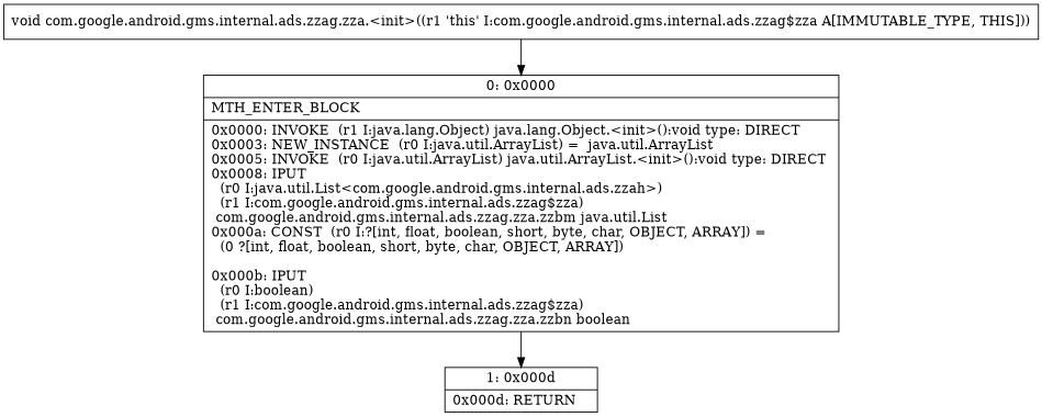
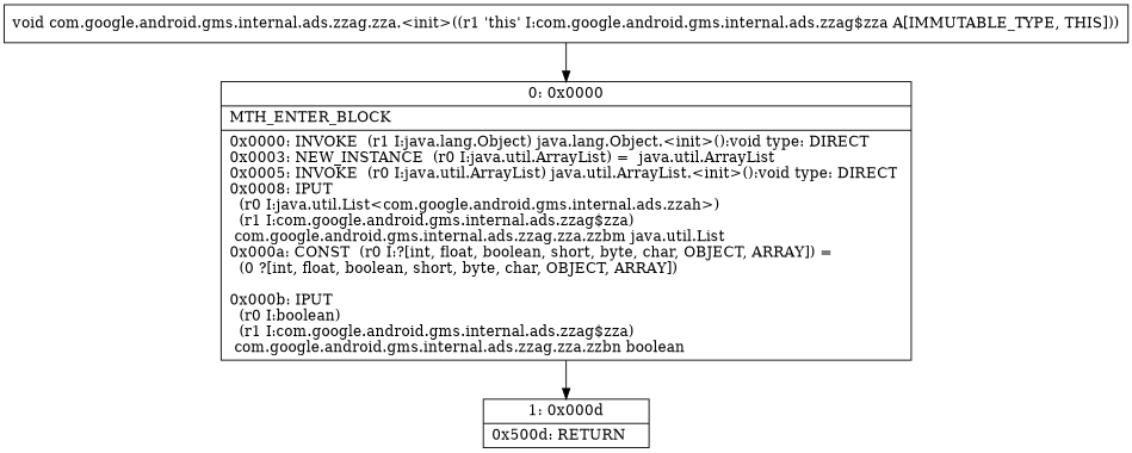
  digraph {
    node [shape=record]
    n1 [label="{0\:\ 0x0000|MTH_ENTER_BLOCK\l|0x0000: INVOKE  (r1 I:java.lang.Object) java.lang.Object.\<init\>():void type: DIRECT \l0x0003: NEW_INSTANCE  (r0 I:java.util.ArrayList) =  java.util.ArrayList \l0x0005: INVOKE  (r0 I:java.util.ArrayList) java.util.ArrayList.\<init\>():void type: DIRECT \l0x0008: IPUT  \l  (r0 I:java.util.List\<com.google.android.gms.internal.ads.zzah\>)\l  (r1 I:com.google.android.gms.internal.ads.zzag$zza)\l com.google.android.gms.internal.ads.zzag.zza.zzbm java.util.List \l0x000a: CONST  (r0 I:?[int, float, boolean, short, byte, char, OBJECT, ARRAY]) = \l  (0 ?[int, float, boolean, short, byte, char, OBJECT, ARRAY])\l \l0x000b: IPUT  \l  (r0 I:boolean)\l  (r1 I:com.google.android.gms.internal.ads.zzag$zza)\l com.google.android.gms.internal.ads.zzag.zza.zzbn boolean \l}"]
-   n2 [label="{1\:\ 0x000d|0x000d: RETURN   \l}"]
+   n2 [label="{1\:\ 0x000d|0x500d: RETURN   \l}"]
    n3 [label="{void com.google.android.gms.internal.ads.zzag.zza.\<init\>((r1 'this' I:com.google.android.gms.internal.ads.zzag$zza A[IMMUTABLE_TYPE, THIS])) }"]
    n1 -> n2
    n3 -> n1
  }
